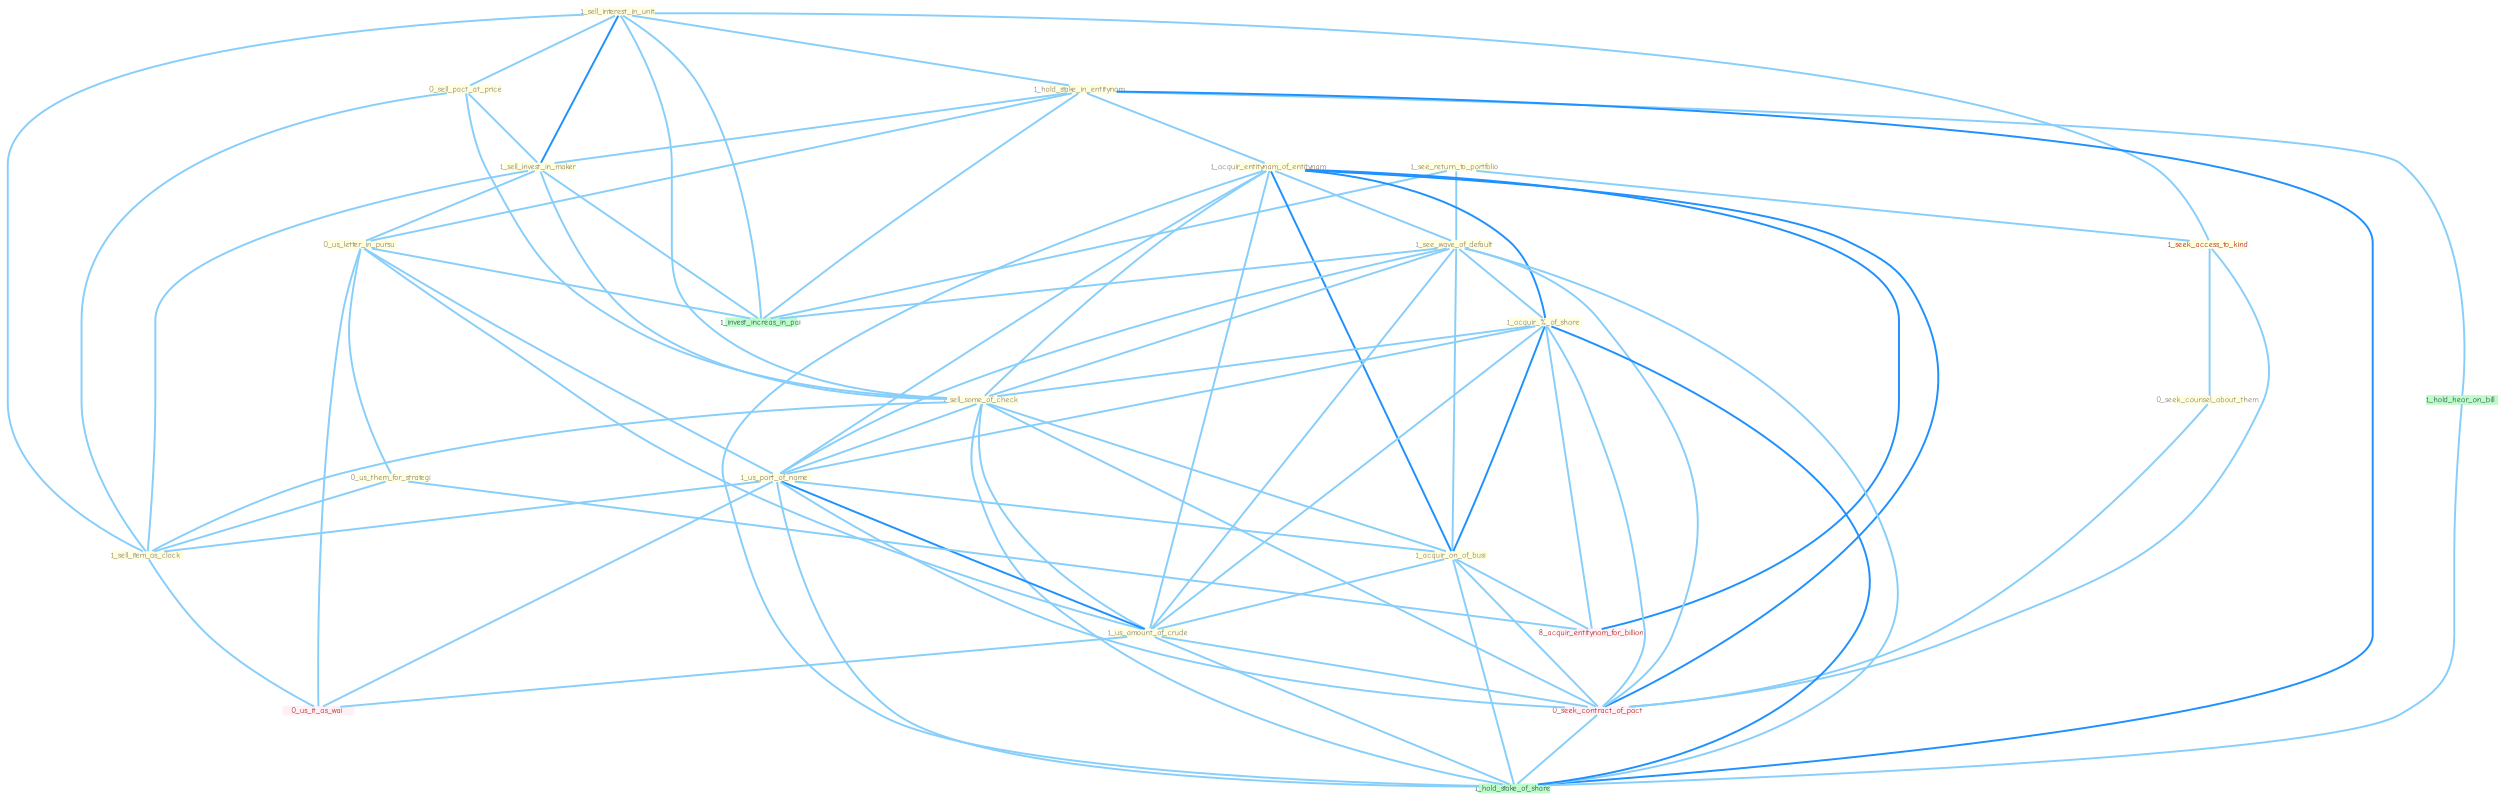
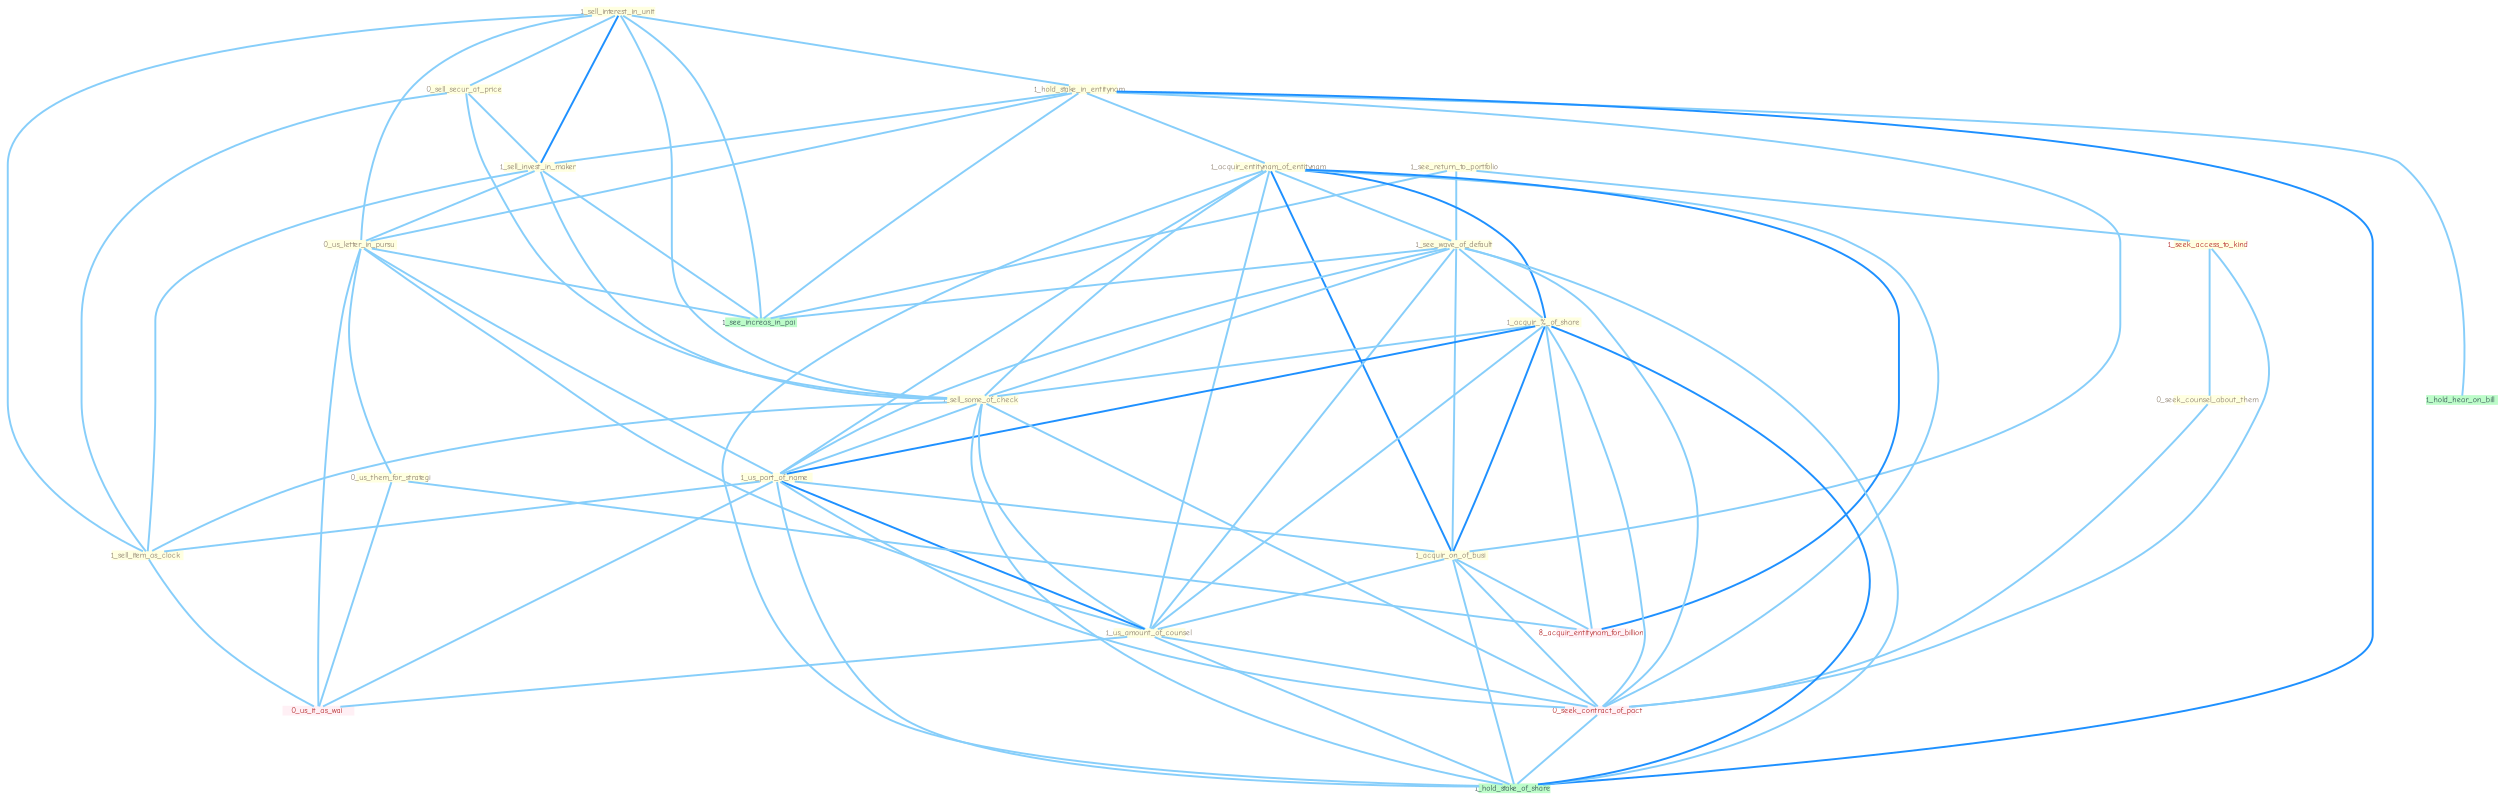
  graph {
    fontname="Comic Neue"
    node [color="#ffffe0" fixedsize=true fontcolor="#8b7d6b" fontname="Comic Neue" fontsize=4 shape=polygon style=filled]
    edge [color="#87cefa" fontname="Comic Neue" w=1]
    "1_sell_interest_in_unit " [height=.06 width=.5]
    "1_see_return_to_portfolio " [height=.06 width=.5]
-   "0_sell_secur_at_price " [height=.06 width=.5 label="0_sell_pact_at_price"]
+   "0_sell_secur_at_price " [height=.06 width=.5]
    "1_hold_stake_in_entitynam " [height=.06 width=.5]
    "1_sell_invest_in_maker " [height=.06 width=.5]
    "1_acquir_entitynam_of_entitynam " [height=.06 width=.5]
    "1_seek_access_to_kind " [fontcolor="#b22222" height=.06 width=.5]
    "0_seek_counsel_about_them " [height=.06 width=.5]
    "1_see_wave_of_default " [height=.06 width=.5]
    "0_us_letter_in_pursu " [height=.06 width=.5]
    "1_acquir_%_of_share " [height=.06 width=.5]
    "1_sell_some_of_check " [height=.06 width=.5]
    "1_sell_item_as_clock " [height=.06 width=.5]
    "1_us_part_of_name " [height=.06 width=.5]
    "0_us_them_for_strategi " [height=.06 width=.5]
    "1_acquir_on_of_busi " [height=.06 width=.5]
-   "1_us_amount_of_crude " [height=.06 width=.5]
+   "1_us_amount_of_crude " [height=.06 width=.5 label="1_us_amount_of_counsel"]
    "0_seek_contract_of_pact " [color="#fff0f5" fontcolor="#b22222" height=.06 width=.5]
    "0_us_it_as_wai " [color="#fff0f5" fontcolor="#b22222" height=.06 width=.5]
    n20 [color="#fff0f5" fontcolor="#b22222" height=.06 label="8_acquir_entitynam_for_billion" width=.5]
-   "1_see_increas_in_pai " [color="#BDFCC9" fontcolor="#2f4f4f" height=.06 width=.5 label="1_invest_increas_in_pai"]
+   "1_see_increas_in_pai " [color="#BDFCC9" fontcolor="#2f4f4f" height=.06 width=.5]
    "1_hold_hear_on_bill " [color="#BDFCC9" fontcolor="#2f4f4f" height=.06 width=.5]
    "1_hold_stake_of_share " [color="#BDFCC9" fontcolor="#2f4f4f" height=.06 width=.5]
    subgraph sub_1 {
      "1_sell_interest_in_unit "
      "1_see_return_to_portfolio "
      "0_sell_secur_at_price "
      "1_hold_stake_in_entitynam "
      "1_sell_invest_in_maker "
      "1_acquir_entitynam_of_entitynam "
      "1_seek_access_to_kind "
      "0_seek_counsel_about_them "
      "1_see_wave_of_default "
      "0_us_letter_in_pursu "
      "1_acquir_%_of_share "
      "1_sell_some_of_check "
      "1_sell_item_as_clock "
      "1_us_part_of_name "
      "0_us_them_for_strategi "
      "1_acquir_on_of_busi "
      "1_us_amount_of_crude "
    }
    subgraph sub_2 {
      "0_seek_contract_of_pact "
      "0_us_it_as_wai "
      n20
    }
    "1_sell_interest_in_unit " -- "0_sell_secur_at_price "
    "1_sell_interest_in_unit " -- "1_hold_stake_in_entitynam "
    "1_sell_interest_in_unit " -- "1_sell_invest_in_maker " [color="#1e90ff" w=2]
-   "1_sell_interest_in_unit " -- "1_seek_access_to_kind "
+   "1_sell_interest_in_unit " -- "0_us_letter_in_pursu "
    "1_sell_interest_in_unit " -- "1_sell_some_of_check "
    "1_sell_interest_in_unit " -- "1_sell_item_as_clock "
    "1_sell_interest_in_unit " -- "1_see_increas_in_pai "
    "1_see_return_to_portfolio " -- "1_seek_access_to_kind "
    "1_see_return_to_portfolio " -- "1_see_wave_of_default "
    "1_see_return_to_portfolio " -- "1_see_increas_in_pai "
    "0_sell_secur_at_price " -- "1_sell_invest_in_maker "
    "0_sell_secur_at_price " -- "1_sell_some_of_check "
    "0_sell_secur_at_price " -- "1_sell_item_as_clock "
    "1_hold_stake_in_entitynam " -- "1_sell_invest_in_maker "
    "1_hold_stake_in_entitynam " -- "1_acquir_entitynam_of_entitynam "
    "1_hold_stake_in_entitynam " -- "0_us_letter_in_pursu "
    "1_hold_stake_in_entitynam " -- "1_see_increas_in_pai "
    "1_hold_stake_in_entitynam " -- "1_hold_hear_on_bill "
    "1_hold_stake_in_entitynam " -- "1_hold_stake_of_share " [color="#1e90ff" w=2]
    "1_sell_invest_in_maker " -- "0_us_letter_in_pursu "
    "1_sell_invest_in_maker " -- "1_sell_some_of_check "
    "1_sell_invest_in_maker " -- "1_sell_item_as_clock "
    "1_sell_invest_in_maker " -- "1_see_increas_in_pai "
    "1_acquir_entitynam_of_entitynam " -- "1_see_wave_of_default "
    "1_acquir_entitynam_of_entitynam " -- "1_acquir_%_of_share " [color="#1e90ff" w=2]
    "1_acquir_entitynam_of_entitynam " -- "1_sell_some_of_check "
    "1_acquir_entitynam_of_entitynam " -- "1_us_part_of_name "
    "1_acquir_entitynam_of_entitynam " -- "1_acquir_on_of_busi " [color="#1e90ff" w=2]
    "1_acquir_entitynam_of_entitynam " -- "1_us_amount_of_crude "
-   "1_acquir_entitynam_of_entitynam " -- "0_seek_contract_of_pact " [color="#1e90ff"]
+   "1_acquir_entitynam_of_entitynam " -- "0_seek_contract_of_pact "
    "1_acquir_entitynam_of_entitynam " -- n20 [color="#1e90ff" w=2]
    "1_acquir_entitynam_of_entitynam " -- "1_hold_stake_of_share "
    "1_seek_access_to_kind " -- "0_seek_counsel_about_them "
    "1_seek_access_to_kind " -- "0_seek_contract_of_pact "
    "0_seek_counsel_about_them " -- "0_seek_contract_of_pact "
    "1_see_wave_of_default " -- "1_acquir_%_of_share "
    "1_see_wave_of_default " -- "1_sell_some_of_check "
    "1_see_wave_of_default " -- "1_us_part_of_name "
    "1_see_wave_of_default " -- "1_acquir_on_of_busi "
    "1_see_wave_of_default " -- "1_us_amount_of_crude "
    "1_see_wave_of_default " -- "0_seek_contract_of_pact "
    "1_see_wave_of_default " -- "1_see_increas_in_pai "
    "1_see_wave_of_default " -- "1_hold_stake_of_share "
    "0_us_letter_in_pursu " -- "1_us_part_of_name "
    "0_us_letter_in_pursu " -- "0_us_them_for_strategi "
    "0_us_letter_in_pursu " -- "1_us_amount_of_crude "
    "0_us_letter_in_pursu " -- "0_us_it_as_wai "
    "0_us_letter_in_pursu " -- "1_see_increas_in_pai "
    "1_acquir_%_of_share " -- "1_sell_some_of_check "
-   "1_acquir_%_of_share " -- "1_us_part_of_name "
+   "1_acquir_%_of_share " -- "1_us_part_of_name " [color="#1e90ff"]
    "1_acquir_%_of_share " -- "1_acquir_on_of_busi " [color="#1e90ff" w=2]
    "1_acquir_%_of_share " -- "1_us_amount_of_crude "
    "1_acquir_%_of_share " -- "0_seek_contract_of_pact "
    "1_acquir_%_of_share " -- n20
    "1_acquir_%_of_share " -- "1_hold_stake_of_share " [color="#1e90ff" w=2]
    "1_sell_some_of_check " -- "1_sell_item_as_clock "
    "1_sell_some_of_check " -- "1_us_part_of_name "
-   "1_sell_some_of_check " -- "1_acquir_on_of_busi "
+   "1_hold_stake_in_entitynam " -- "1_acquir_on_of_busi "
    "1_sell_some_of_check " -- "1_us_amount_of_crude "
    "1_sell_some_of_check " -- "0_seek_contract_of_pact "
    "1_sell_some_of_check " -- "1_hold_stake_of_share "
    "1_sell_item_as_clock " -- "0_us_it_as_wai "
    "1_us_part_of_name " -- "1_sell_item_as_clock "
    "1_us_part_of_name " -- "1_acquir_on_of_busi "
    "1_us_part_of_name " -- "1_us_amount_of_crude " [color="#1e90ff" w=2]
    "1_us_part_of_name " -- "0_seek_contract_of_pact "
    "1_us_part_of_name " -- "0_us_it_as_wai "
    "1_us_part_of_name " -- "1_hold_stake_of_share "
-   "0_us_them_for_strategi " -- "1_sell_item_as_clock "
+   "0_us_them_for_strategi " -- "0_us_it_as_wai "
    "0_us_them_for_strategi " -- n20
    "1_acquir_on_of_busi " -- "1_us_amount_of_crude "
    "1_acquir_on_of_busi " -- "0_seek_contract_of_pact "
    "1_acquir_on_of_busi " -- n20
    "1_acquir_on_of_busi " -- "1_hold_stake_of_share "
    "1_us_amount_of_crude " -- "0_seek_contract_of_pact "
    "1_us_amount_of_crude " -- "0_us_it_as_wai "
    "1_us_amount_of_crude " -- "1_hold_stake_of_share "
    "0_seek_contract_of_pact " -- "1_hold_stake_of_share "
-   "1_hold_hear_on_bill " -- "1_hold_stake_of_share "
  }
